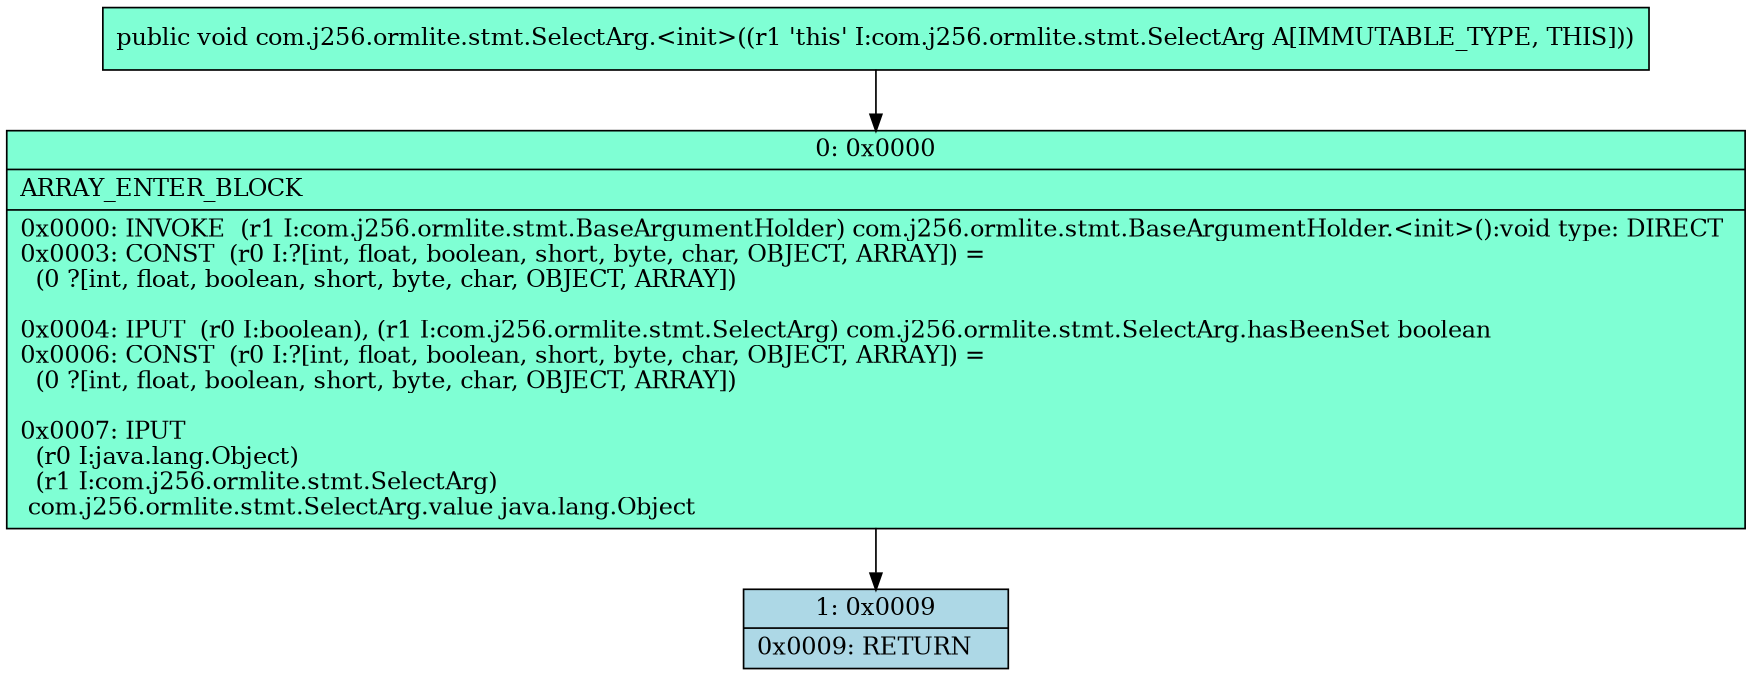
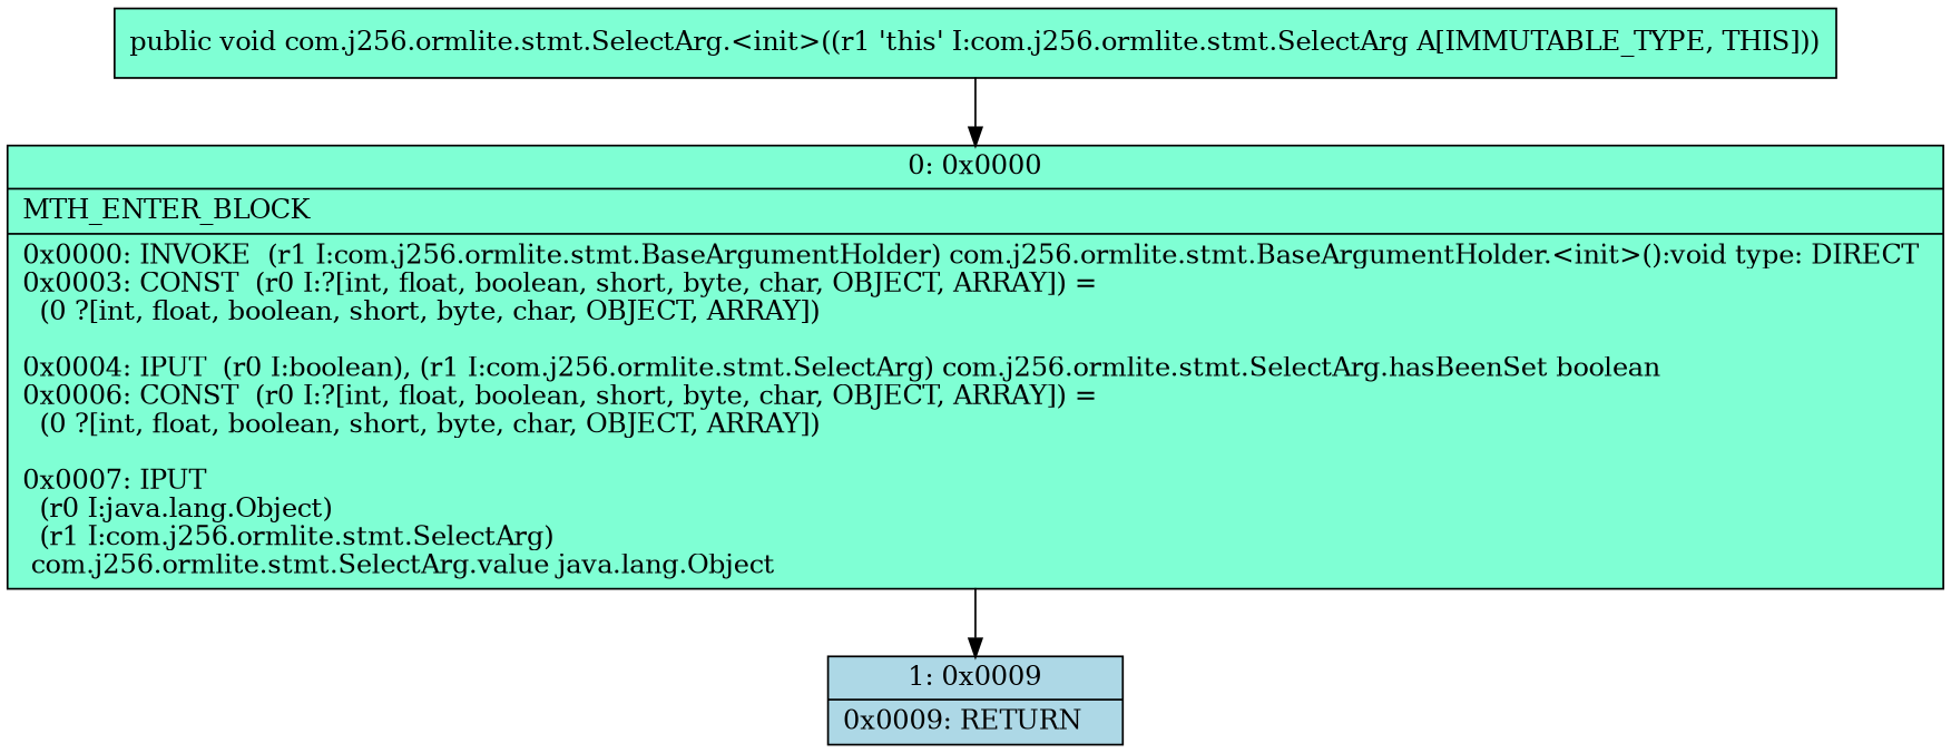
  digraph {
    node [shape=record style=filled fillcolor=aquamarine]
-   n1 [label="{0\:\ 0x0000|ARRAY_ENTER_BLOCK\l|0x0000: INVOKE  (r1 I:com.j256.ormlite.stmt.BaseArgumentHolder) com.j256.ormlite.stmt.BaseArgumentHolder.\<init\>():void type: DIRECT \l0x0003: CONST  (r0 I:?[int, float, boolean, short, byte, char, OBJECT, ARRAY]) = \l  (0 ?[int, float, boolean, short, byte, char, OBJECT, ARRAY])\l \l0x0004: IPUT  (r0 I:boolean), (r1 I:com.j256.ormlite.stmt.SelectArg) com.j256.ormlite.stmt.SelectArg.hasBeenSet boolean \l0x0006: CONST  (r0 I:?[int, float, boolean, short, byte, char, OBJECT, ARRAY]) = \l  (0 ?[int, float, boolean, short, byte, char, OBJECT, ARRAY])\l \l0x0007: IPUT  \l  (r0 I:java.lang.Object)\l  (r1 I:com.j256.ormlite.stmt.SelectArg)\l com.j256.ormlite.stmt.SelectArg.value java.lang.Object \l}"]
+   n1 [label="{0\:\ 0x0000|MTH_ENTER_BLOCK\l|0x0000: INVOKE  (r1 I:com.j256.ormlite.stmt.BaseArgumentHolder) com.j256.ormlite.stmt.BaseArgumentHolder.\<init\>():void type: DIRECT \l0x0003: CONST  (r0 I:?[int, float, boolean, short, byte, char, OBJECT, ARRAY]) = \l  (0 ?[int, float, boolean, short, byte, char, OBJECT, ARRAY])\l \l0x0004: IPUT  (r0 I:boolean), (r1 I:com.j256.ormlite.stmt.SelectArg) com.j256.ormlite.stmt.SelectArg.hasBeenSet boolean \l0x0006: CONST  (r0 I:?[int, float, boolean, short, byte, char, OBJECT, ARRAY]) = \l  (0 ?[int, float, boolean, short, byte, char, OBJECT, ARRAY])\l \l0x0007: IPUT  \l  (r0 I:java.lang.Object)\l  (r1 I:com.j256.ormlite.stmt.SelectArg)\l com.j256.ormlite.stmt.SelectArg.value java.lang.Object \l}"]
    n2 [label="{1\:\ 0x0009|0x0009: RETURN   \l}" fillcolor=lightblue]
    n3 [label="{public void com.j256.ormlite.stmt.SelectArg.\<init\>((r1 'this' I:com.j256.ormlite.stmt.SelectArg A[IMMUTABLE_TYPE, THIS])) }"]
    n1 -> n2
    n3 -> n1
  }
